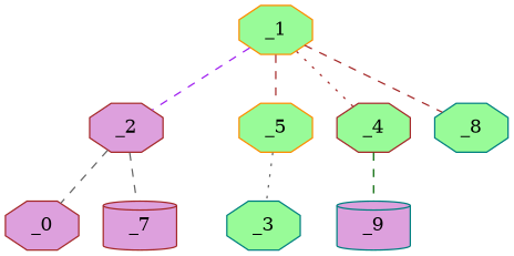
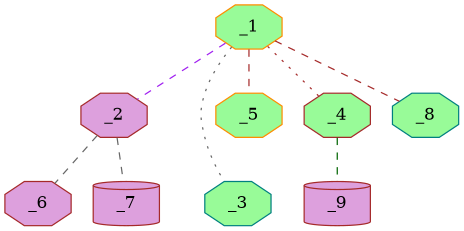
  graph {
    node [charge=0 chem=1 color=brown fillcolor=palegreen shape=octagon style=filled symbol="C  " x=4.5981 y=0]
    edge [color=gray40 style=dashed valence=1]
    _1 [color=darkorange x=3.7321]
    _2 [fillcolor=plum y=0.5]
    _3 [color=teal x=2.866 y=-0.5]
    _4 [x=4.2321 y=-0.866]
    _5 [chem=22 color=darkorange symbol="F  " x=3.2321 y=0.866]
    _8 [chem=4 color=teal symbol="N  " x=2]
-   _6 [chem=4 fillcolor=plum symbol="N  " x=5.4641 label=_0]
+   _6 [chem=4 fillcolor=plum symbol="N  " x=5.4641]
    _7 [chem=2 fillcolor=plum shape=cylinder symbol="O  " y=1.5]
-   _9 [chem=2 color=teal fillcolor=plum shape=cylinder symbol="O  " x=2.866 y=-1.5]
+   _9 [chem=2 fillcolor=plum shape=cylinder symbol="O  " x=2.866 y=-1.5]
    _1 -- _2 [color=purple]
-   _5 -- _3 [style=dotted]
+   _1 -- _3 [style=dotted]
    _1 -- _4 [color=brown style=dotted]
    _1 -- _5 [color=brown]
    _1 -- _8 [color=brown]
    _2 -- _6
    _2 -- _7 [valence=2]
    _4 -- _9 [color=darkgreen valence=2]
  }
